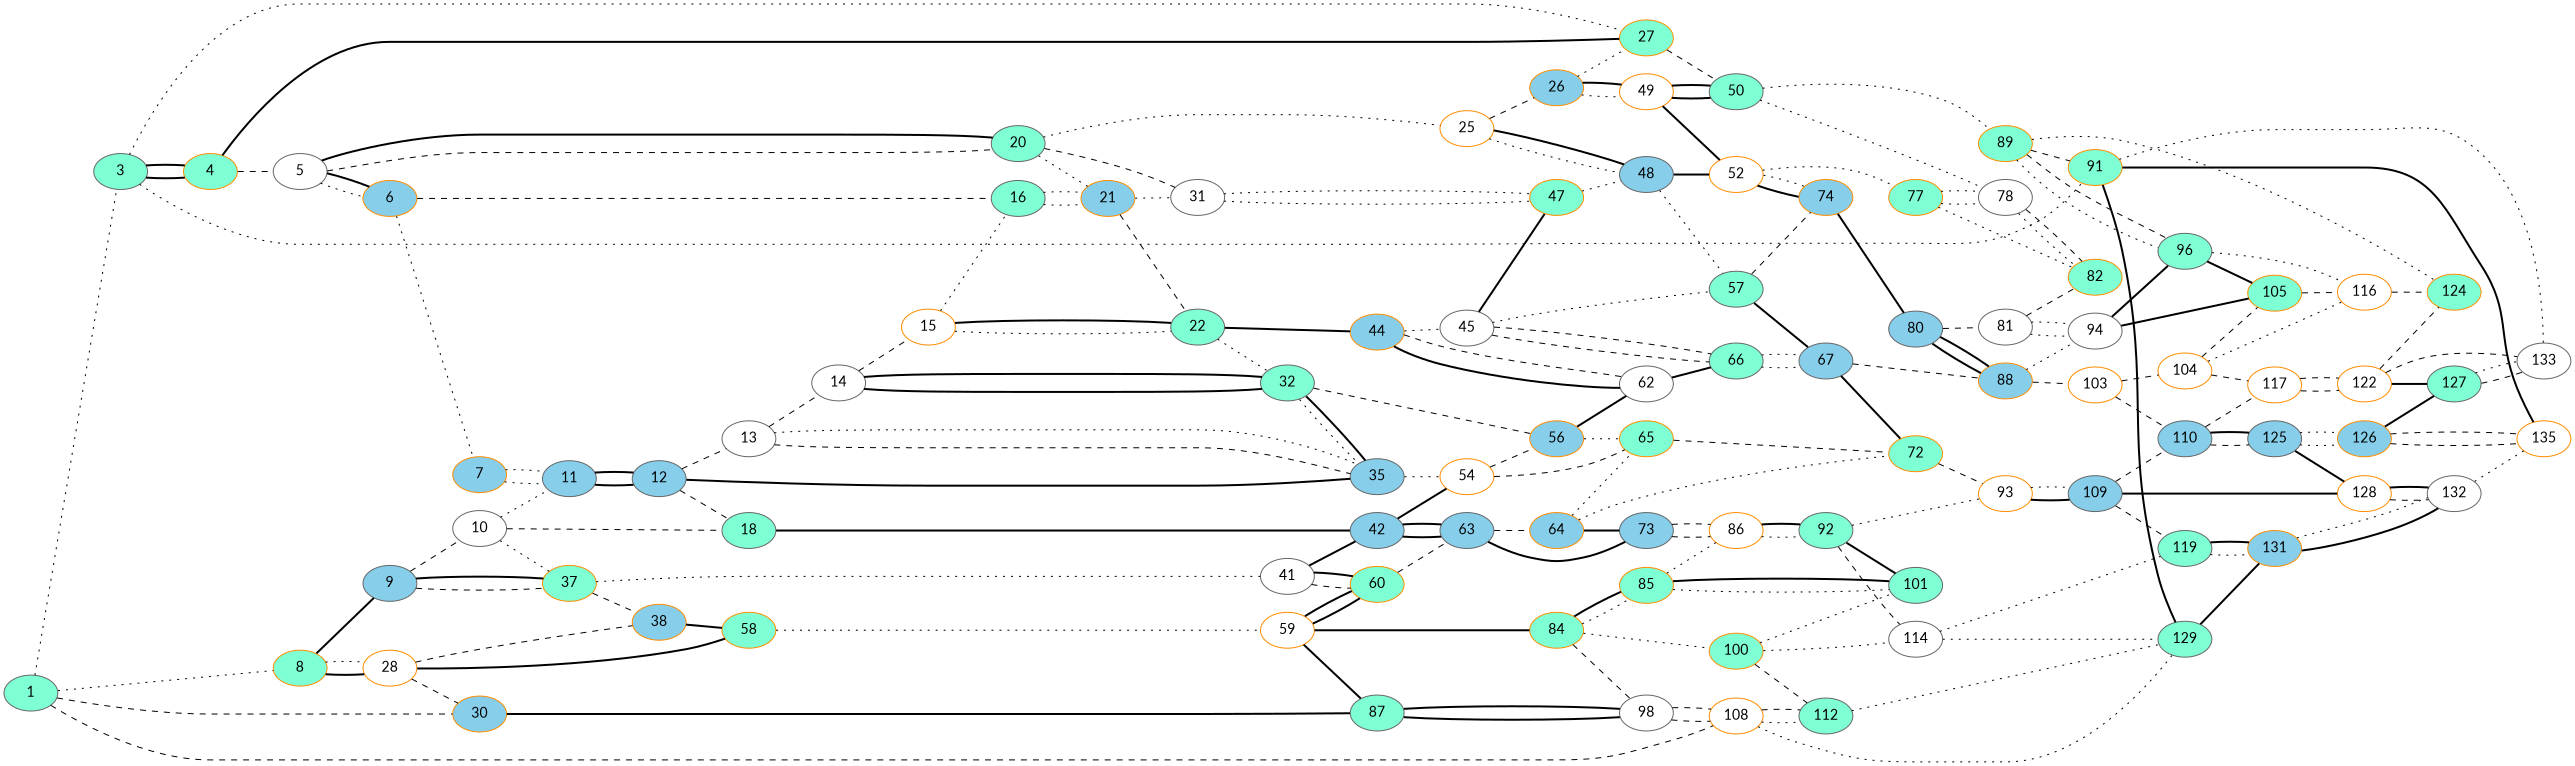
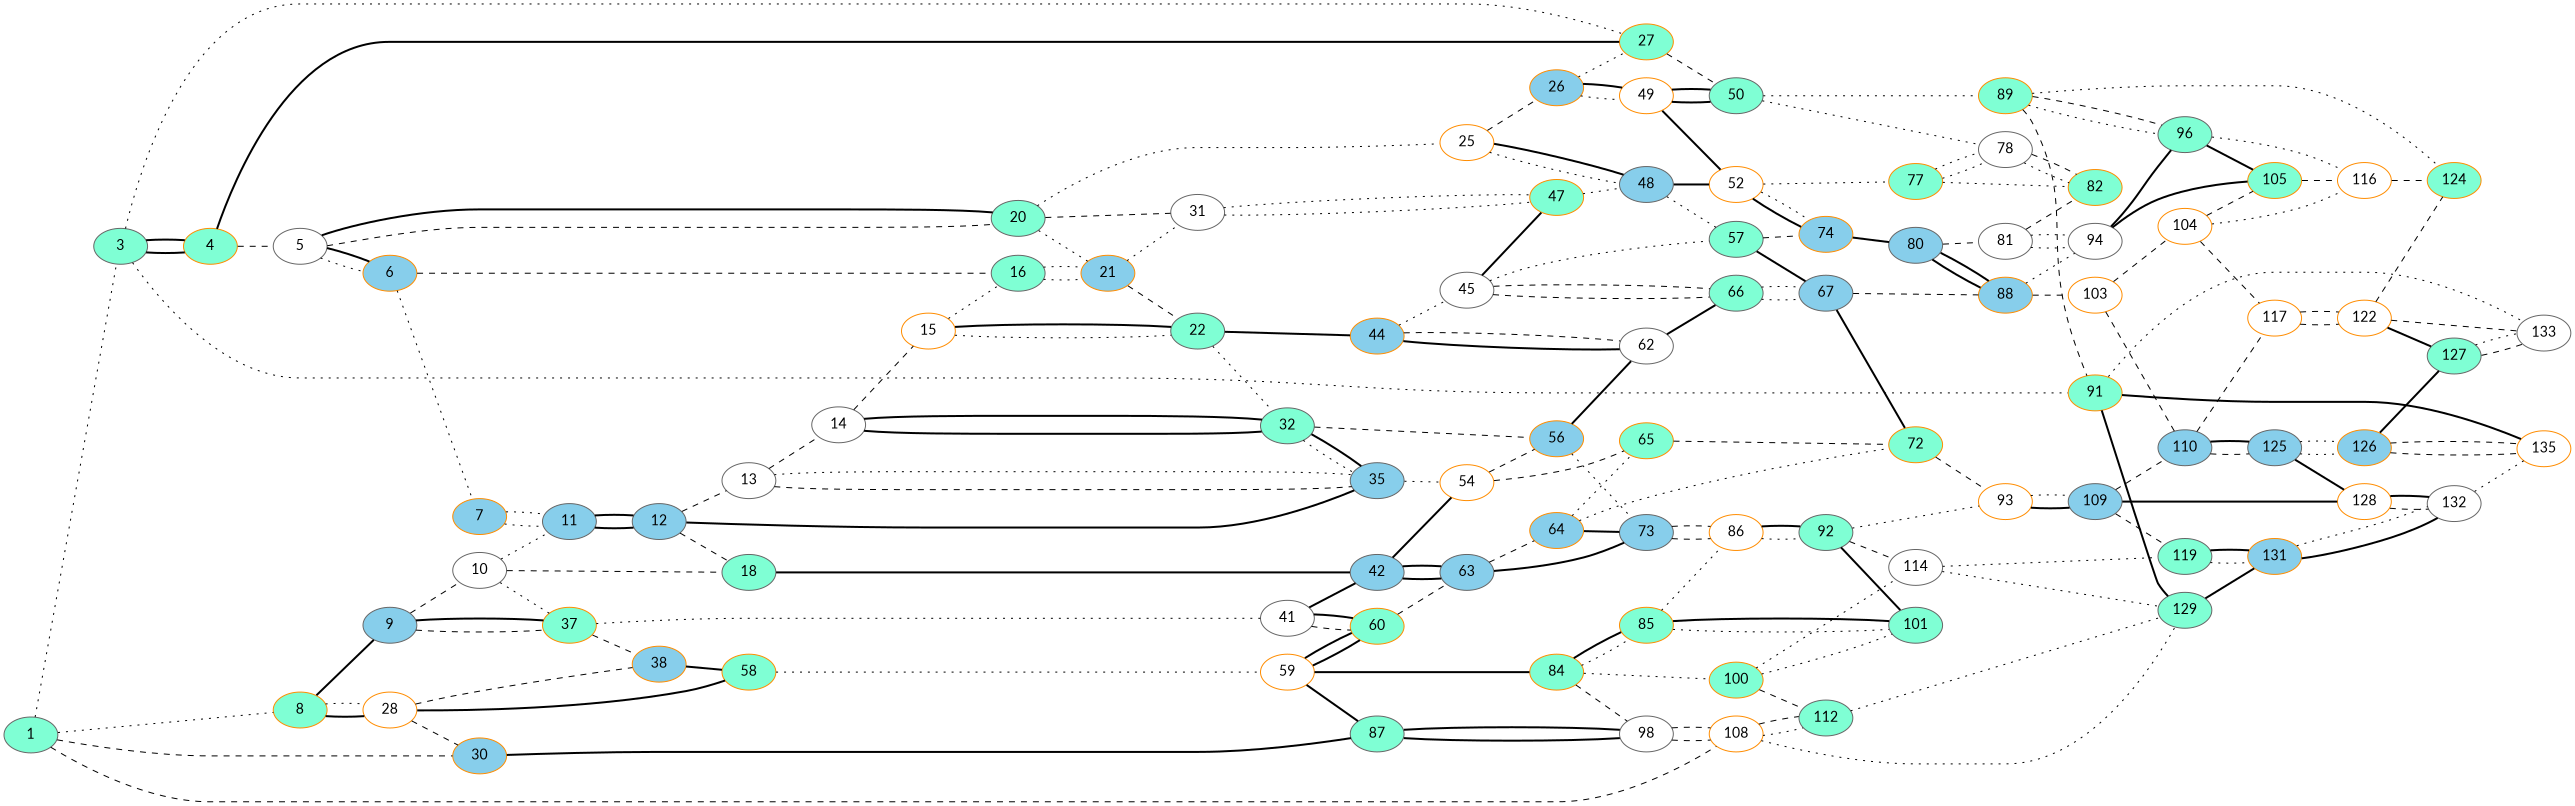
  graph {
    fontname=Lato
    rankdir=LR
    node [color=darkorange fillcolor=aquamarine fontname=Lato style=filled]
    edge [fontname=Lato style=dotted]
    1 [color=gray40 super="+2"]
    3 [color=gray40]
    8
    30 [fillcolor=skyblue]
    108 [fillcolor=white]
    4
    27 [super="+36"]
    91 [super="+134"]
    9 [color=gray40 fillcolor=skyblue]
    28 [fillcolor=white super="+29"]
    87 [color=gray40]
    129 [color=gray40 super="+130"]
    112 [color=gray40]
    5 [color=gray40 fillcolor=white]
    50 [color=gray40 super="+79"]
    133 [color=gray40 fillcolor=white]
    135 [fillcolor=white]
    6 [fillcolor=skyblue]
    20 [color=gray40 super="+24"]
    7 [fillcolor=skyblue]
    16 [color=gray40]
    21 [fillcolor=skyblue super="+23"]
    25 [fillcolor=white]
    31 [color=gray40 fillcolor=white]
    11 [color=gray40 fillcolor=skyblue]
    12 [color=gray40 fillcolor=skyblue super="+19"]
    10 [color=gray40 fillcolor=white super="+17"]
    37 [super="+39"]
    38 [fillcolor=skyblue]
    58
    18 [color=gray40]
    41 [color=gray40 fillcolor=white]
    42 [color=gray40 fillcolor=skyblue super="+43"]
    13 [color=gray40 fillcolor=white]
    35 [color=gray40 fillcolor=skyblue super="+40"]
    14 [color=gray40 fillcolor=white]
    54 [fillcolor=white super="+55"]
    15 [fillcolor=white]
    32 [color=gray40 super="+33"]
    22 [color=gray40 super="+34"]
    56 [fillcolor=skyblue super="+61"]
    44 [fillcolor=skyblue]
    63 [color=gray40 fillcolor=skyblue super="+69"]
    26 [fillcolor=skyblue]
    48 [color=gray40 fillcolor=skyblue super="+51"]
    47
    45 [color=gray40 fillcolor=white super="+46"]
    62 [color=gray40 fillcolor=white]
    49 [fillcolor=white]
    57 [color=gray40 super="+68"]
    52 [fillcolor=white super="+53"]
    78 [color=gray40 fillcolor=white]
    89 [super="+90"]
    59 [fillcolor=white super="+83"]
    98 [color=gray40 fillcolor=white]
    65 [super="+70"]
    60
    64 [fillcolor=skyblue super="+71"]
    73 [color=gray40 fillcolor=skyblue]
    66 [color=gray40]
    74 [fillcolor=skyblue]
    67 [color=gray40 fillcolor=skyblue super="+76"]
    77
    82
    96 [color=gray40 super="+107"]
    124
    80 [color=gray40 fillcolor=skyblue]
    72 [super="+75"]
    88 [fillcolor=skyblue super="+97"]
    84 [super="+99"]
    85
    100 [super="+113"]
    86 [fillcolor=white]
    93 [fillcolor=white]
    94 [color=gray40 fillcolor=white super="+95"]
    103 [fillcolor=white]
    109 [color=gray40 fillcolor=skyblue super="+120"]
    92 [color=gray40 super="+102"]
    81 [color=gray40 fillcolor=white]
    105 [super="+106"]
    101 [color=gray40]
    114 [color=gray40 fillcolor=white super="+118"]
    104 [fillcolor=white super="+115"]
    110 [color=gray40 fillcolor=skyblue super="+111"]
    116 [fillcolor=white super="+121"]
    131 [fillcolor=skyblue]
    119 [color=gray40]
    128 [fillcolor=white]
    117 [fillcolor=white]
    125 [color=gray40 fillcolor=skyblue]
    122 [fillcolor=white super="+123"]
    132 [color=gray40 fillcolor=white]
    126 [fillcolor=skyblue]
    127 [color=gray40]
    1 -- 3
    1 -- 8
    1 -- 30 [style=dashed]
    1 -- 108 [style=dashed]
    3 -- 4 [style=bold]
    3 -- 4 [style=bold]
    3 -- 27
    3 -- 91
    8 -- 9 [style=bold]
    8 -- 28 [style=bold]
    8 -- 28
    30 -- 87 [style=bold]
    108 -- 129
    108 -- 112
    108 -- 112 [style=dashed]
    4 -- 27 [style=bold]
    4 -- 5 [style=dashed]
    27 -- 50 [style=dashed]
    91 -- 129 [style=bold]
    91 -- 133
    91 -- 135 [style=bold]
    9 -- 10 [style=dashed]
    9 -- 37 [style=dashed]
    9 -- 37 [style=bold]
    28 -- 30 [style=dashed]
    28 -- 38 [style=dashed]
    28 -- 58 [style=bold]
    87 -- 98 [style=bold]
    87 -- 98 [style=bold]
    129 -- 131 [style=bold]
    112 -- 129
    5 -- 6
    5 -- 6 [style=bold]
    5 -- 20 [style=dashed]
    5 -- 20 [style=bold]
    50 -- 78
    50 -- 89
    6 -- 7
    6 -- 16 [style=dashed]
    20 -- 21
    20 -- 25
    20 -- 31 [style=dashed]
    7 -- 11
    7 -- 11
    16 -- 21
    16 -- 21
    21 -- 31
    21 -- 22 [style=dashed]
    25 -- 26 [style=dashed]
    25 -- 48
    25 -- 48 [style=bold]
    31 -- 47
    31 -- 47
    11 -- 12 [style=bold]
    11 -- 12 [style=bold]
    12 -- 18 [style=dashed]
    12 -- 13 [style=dashed]
    12 -- 35 [style=bold]
    10 -- 11
    10 -- 37
    10 -- 18 [style=dashed]
    37 -- 38 [style=dashed]
    37 -- 41
    38 -- 58 [style=bold]
    58 -- 59
    18 -- 42 [style=bold]
    41 -- 42 [style=bold]
    41 -- 60 [style=dashed]
    41 -- 60 [style=bold]
    42 -- 54 [style=bold]
    42 -- 63 [style=bold]
    42 -- 63 [style=bold]
    13 -- 35 [style=dashed]
    13 -- 35
    13 -- 14 [style=dashed]
    35 -- 54
    14 -- 15 [style=dashed]
    14 -- 32 [style=bold]
    14 -- 32 [style=bold]
    54 -- 56 [style=dashed]
    54 -- 65 [style=dashed]
    15 -- 16
    15 -- 22
    15 -- 22 [style=bold]
    32 -- 35
    32 -- 35 [style=bold]
    32 -- 56 [style=dashed]
    22 -- 32
    22 -- 44 [style=bold]
    56 -- 62 [style=bold]
-   56 -- 65
+   56 -- 73
    44 -- 45
    44 -- 62 [style=bold]
    44 -- 62 [style=dashed]
    63 -- 64 [style=dashed]
    63 -- 73 [style=bold]
    26 -- 27
    26 -- 49
    26 -- 49 [style=bold]
    48 -- 57
    48 -- 52 [style=bold]
    47 -- 48
    45 -- 47 [style=bold]
    45 -- 57
    45 -- 66 [style=dashed]
    45 -- 66 [style=dashed]
    62 -- 66 [style=bold]
    49 -- 50 [style=bold]
    49 -- 50 [style=bold]
    49 -- 52 [style=bold]
    57 -- 74 [style=dashed]
    57 -- 67 [style=bold]
    52 -- 74 [style=bold]
    52 -- 74
    52 -- 77
    78 -- 82
    78 -- 82 [style=dashed]
    89 -- 91 [style=dashed]
    89 -- 96
    89 -- 96 [style=dashed]
    89 -- 124
    59 -- 87 [style=bold]
    59 -- 60 [style=bold]
    59 -- 60 [style=bold]
    59 -- 84 [style=bold]
    98 -- 108 [style=dashed]
    98 -- 108 [style=dashed]
    65 -- 72 [style=dashed]
    60 -- 63 [style=dashed]
    64 -- 65
    64 -- 73 [style=bold]
    64 -- 72
    73 -- 86 [style=dashed]
    73 -- 86 [style=dashed]
    66 -- 67
    66 -- 67
    74 -- 80 [style=bold]
    67 -- 72 [style=bold]
    67 -- 88 [style=dashed]
    77 -- 78
    77 -- 78
    77 -- 82
    96 -- 105 [style=bold]
    96 -- 116
    80 -- 88 [style=bold]
    80 -- 88 [style=bold]
    80 -- 81 [style=dashed]
    72 -- 93 [style=dashed]
    88 -- 94
    88 -- 103 [style=dashed]
    84 -- 98 [style=dashed]
    84 -- 85
    84 -- 85 [style=bold]
    84 -- 100
    85 -- 86
    85 -- 101
    85 -- 101 [style=bold]
    100 -- 112 [style=dashed]
    100 -- 101
    100 -- 114
    86 -- 92
    86 -- 92 [style=bold]
    93 -- 109 [style=bold]
    93 -- 109
    94 -- 96 [style=bold]
    94 -- 105 [style=bold]
    103 -- 104 [style=dashed]
    103 -- 110 [style=dashed]
    109 -- 110 [style=dashed]
    109 -- 119 [style=dashed]
    109 -- 128 [style=bold]
    92 -- 93
    92 -- 101 [style=bold]
    92 -- 114 [style=dashed]
    81 -- 82 [style=dashed]
    81 -- 94
    81 -- 94
    105 -- 116 [style=dashed]
    114 -- 129
    114 -- 119
    104 -- 105 [style=dashed]
    104 -- 116
    104 -- 117 [style=dashed]
    110 -- 117 [style=dashed]
    110 -- 125 [style=dashed]
    110 -- 125 [style=bold]
    116 -- 124 [style=dashed]
    131 -- 132 [style=bold]
    131 -- 132
    119 -- 131
    119 -- 131 [style=bold]
    128 -- 132 [style=dashed]
    128 -- 132 [style=bold]
    117 -- 122 [style=dashed]
    117 -- 122 [style=dashed]
    125 -- 128 [style=bold]
    125 -- 126
    125 -- 126
    122 -- 133 [style=dashed]
    122 -- 124 [style=dashed]
    122 -- 127 [style=bold]
    132 -- 135
    126 -- 135 [style=dashed]
    126 -- 135 [style=dashed]
    126 -- 127 [style=bold]
    127 -- 133 [style=dashed]
    127 -- 133
  }
